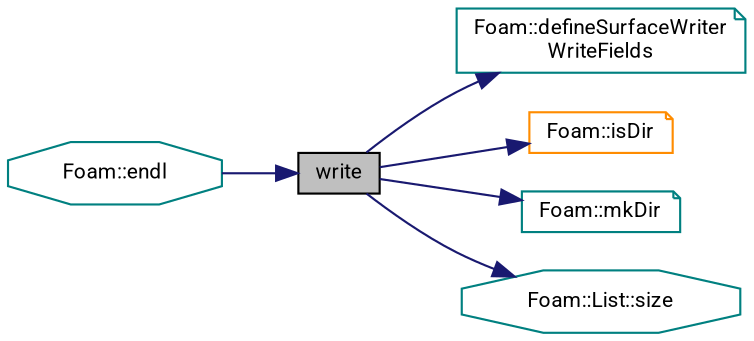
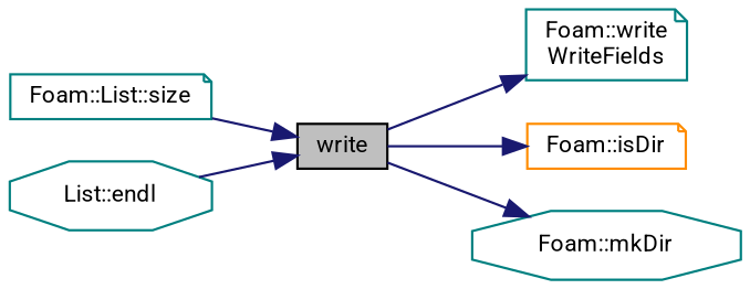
  digraph {
    fontname=Roboto
    rankdir=LR
    node [color=teal fontname=Roboto fontsize=10 shape=note]
    edge [color=midnightblue fontname=Roboto fontsize=10 labelfontname=Helvetica labelfontsize=10 style=solid]
    n1 [color=black fillcolor=grey75 fontcolor=black height=0.2 label=write shape=box style=filled width=0.4]
-   n2 [height=0.2 label="Foam::defineSurfaceWriter\lWriteFields" width=0.4]
+   n2 [height=0.2 label="Foam::write\lWriteFields" width=0.4]
    n3 [color=darkorange height=0.2 label="Foam::isDir" width=0.4]
-   n4 [height=0.2 label="Foam::mkDir" width=0.4]
-   n5 [height=0.2 label="Foam::List::size" shape=octagon width=0.4]
-   n6 [height=0.2 label="Foam::endl" shape=octagon width=0.4]
+   n4 [height=0.2 label="Foam::mkDir" shape=octagon width=0.4]
+   n5 [height=0.2 label="Foam::List::size" width=0.4]
+   n6 [height=0.2 label="List::endl" shape=octagon width=0.4]
    n1 -> n2
    n1 -> n3
    n1 -> n4
-   n1 -> n5
+   n5 -> n1
    n6 -> n1
  }
